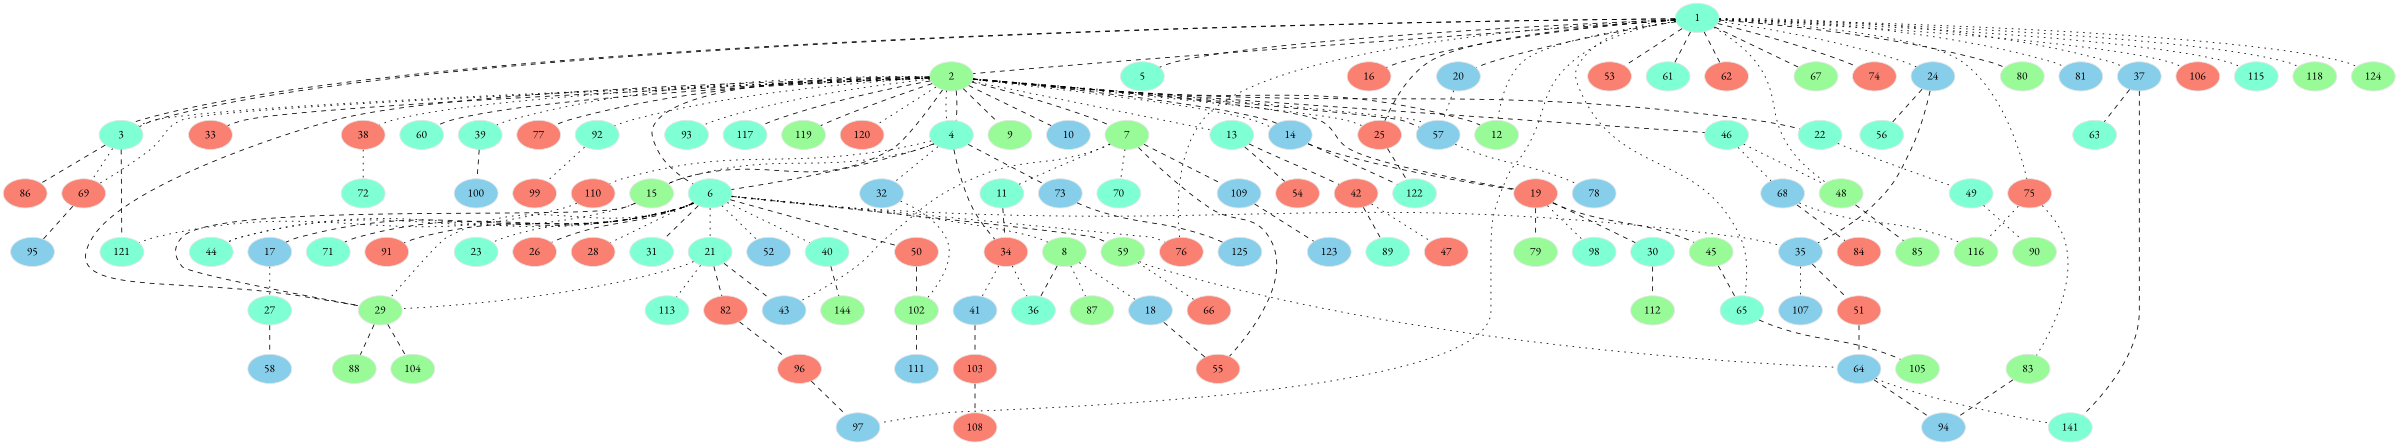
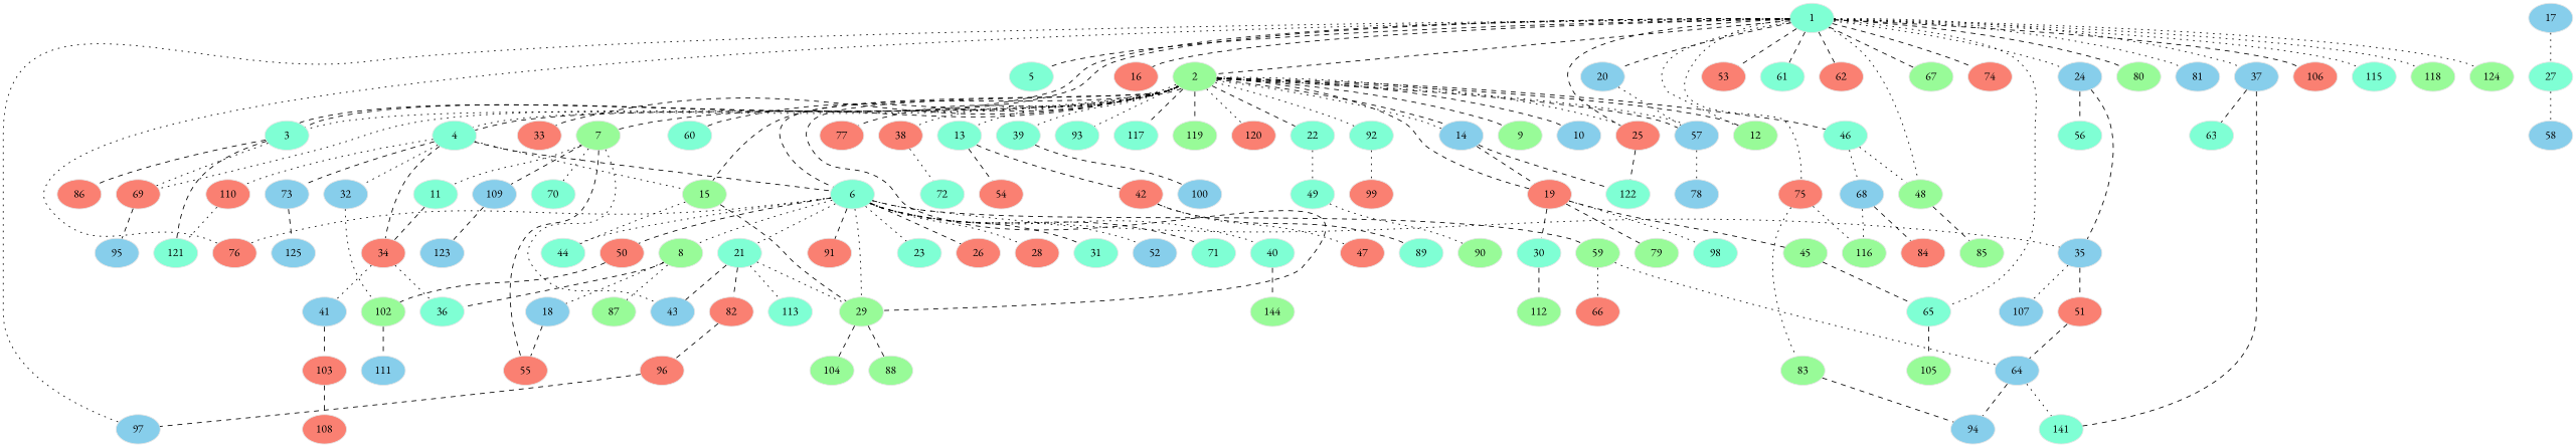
  graph {
    fontname="EB Garamond"
    node [color=gray90 fillcolor=aquamarine fontname="EB Garamond" style=filled]
    edge [fontname="EB Garamond" style=dashed]
    2 [fillcolor=palegreen]
    1
    3
    5
    12 [fillcolor=palegreen]
    16 [fillcolor=salmon]
    20 [fillcolor=skyblue]
    24 [fillcolor=skyblue]
    25 [fillcolor=salmon]
    37 [fillcolor=skyblue]
    48 [fillcolor=palegreen]
    53 [fillcolor=salmon]
    61
    62 [fillcolor=salmon]
    65
    67 [fillcolor=palegreen]
    74 [fillcolor=salmon]
    75 [fillcolor=salmon]
    76 [fillcolor=salmon]
    80 [fillcolor=palegreen]
    81 [fillcolor=skyblue]
    97 [fillcolor=skyblue]
    106 [fillcolor=salmon]
    115
    118 [fillcolor=palegreen]
    124 [fillcolor=palegreen]
    4
    6
    7 [fillcolor=palegreen]
    9 [fillcolor=palegreen]
    10 [fillcolor=skyblue]
    13
    14 [fillcolor=skyblue]
    15 [fillcolor=palegreen]
    19 [fillcolor=salmon]
    22
    29 [fillcolor=palegreen]
    33 [fillcolor=salmon]
    38 [fillcolor=salmon]
    39
    46
    57 [fillcolor=skyblue]
    60
    69 [fillcolor=salmon]
    77 [fillcolor=salmon]
    92
    93
    117
    119 [fillcolor=palegreen]
    120 [fillcolor=salmon]
    86 [fillcolor=salmon]
    121
    35 [fillcolor=skyblue]
    56
    122
    63
    n57 [label=141]
    85 [fillcolor=palegreen]
    105 [fillcolor=palegreen]
    116 [fillcolor=palegreen]
    83 [fillcolor=palegreen]
    32 [fillcolor=skyblue]
    34 [fillcolor=salmon]
    73 [fillcolor=skyblue]
    110 [fillcolor=salmon]
    8 [fillcolor=palegreen]
    17 [fillcolor=skyblue]
    21
    23
    26 [fillcolor=salmon]
    28 [fillcolor=salmon]
    31
    40
    44
    50 [fillcolor=salmon]
    52 [fillcolor=skyblue]
    59 [fillcolor=palegreen]
    71
    91 [fillcolor=salmon]
    11
    43 [fillcolor=skyblue]
    55 [fillcolor=salmon]
    70
    109 [fillcolor=skyblue]
    42 [fillcolor=salmon]
    54 [fillcolor=salmon]
    30
    45 [fillcolor=palegreen]
    79 [fillcolor=palegreen]
    98
    49
    88 [fillcolor=palegreen]
    104 [fillcolor=palegreen]
    72
    100 [fillcolor=skyblue]
    68 [fillcolor=skyblue]
    78 [fillcolor=skyblue]
    95 [fillcolor=skyblue]
    99 [fillcolor=salmon]
    102 [fillcolor=palegreen]
    36
    41 [fillcolor=skyblue]
    125 [fillcolor=skyblue]
    18 [fillcolor=skyblue]
    87 [fillcolor=palegreen]
    27
    82 [fillcolor=salmon]
    113
    51 [fillcolor=salmon]
    107 [fillcolor=skyblue]
    n111 [fillcolor=palegreen label=144]
    64 [fillcolor=skyblue]
    66 [fillcolor=salmon]
    123 [fillcolor=skyblue]
    47 [fillcolor=salmon]
    89
    58 [fillcolor=skyblue]
    112 [fillcolor=palegreen]
    96 [fillcolor=salmon]
    90 [fillcolor=palegreen]
    111 [fillcolor=skyblue]
    103 [fillcolor=salmon]
    108 [fillcolor=salmon]
    84 [fillcolor=salmon]
    94 [fillcolor=skyblue]
    2 -- 3 [style=dotted]
    2 -- 12
    2 -- 25 [style=dotted]
    2 -- 4 [style=dotted]
    2 -- 4
    2 -- 6
    2 -- 7
    2 -- 9
    2 -- 10
    2 -- 13 [style=dotted]
    2 -- 14 [style=dotted]
    2 -- 14
    2 -- 15
    2 -- 19
    2 -- 22
    2 -- 29
    2 -- 33
    2 -- 38 [style=dotted]
    2 -- 39 [style=dotted]
    2 -- 46
    2 -- 57
    2 -- 57 [style=dotted]
    2 -- 60
    2 -- 69 [style=dotted]
    2 -- 77
    2 -- 92 [style=dotted]
    2 -- 93 [style=dotted]
    2 -- 117
    2 -- 119
    2 -- 120 [style=dotted]
    1 -- 2
    1 -- 3
    1 -- 3
    1 -- 5
    1 -- 12 [style=dotted]
    1 -- 16
    1 -- 20
    1 -- 24 [style=dotted]
    1 -- 25
    1 -- 37 [style=dotted]
    1 -- 48 [style=dotted]
    1 -- 53
    1 -- 61
    1 -- 62
    1 -- 65 [style=dotted]
    1 -- 67
    1 -- 74
    1 -- 75 [style=dotted]
    1 -- 76 [style=dotted]
    1 -- 80
    1 -- 81 [style=dotted]
    1 -- 97 [style=dotted]
-   1 -- 106 [style=dotted]
+   1 -- 106
    1 -- 115 [style=dotted]
    1 -- 118 [style=dotted]
    1 -- 124 [style=dotted]
    3 -- 69 [style=dotted]
    3 -- 86
    3 -- 121
    20 -- 57 [style=dotted]
    24 -- 35
    24 -- 56
    25 -- 122
    37 -- 63
    37 -- n57
    48 -- 85
    65 -- 105
    75 -- 116 [style=dotted]
    75 -- 83 [style=dotted]
    4 -- 6
    4 -- 15 [style=dotted]
    4 -- 32 [style=dotted]
    4 -- 34
    4 -- 73
    4 -- 110 [style=dotted]
    6 -- 76 [style=dotted]
    6 -- 29 [style=dotted]
    6 -- 35 [style=dotted]
    6 -- 8 [style=dotted]
-   6 -- 17
    6 -- 21 [style=dotted]
    6 -- 23 [style=dotted]
    6 -- 26
    6 -- 28 [style=dotted]
    6 -- 31
    6 -- 40 [style=dotted]
    6 -- 44 [style=dotted]
    6 -- 50
    6 -- 52 [style=dotted]
    6 -- 59
    6 -- 71
    6 -- 91
    7 -- 11 [style=dotted]
    7 -- 43 [style=dotted]
    7 -- 55
    7 -- 70 [style=dotted]
    7 -- 109
    13 -- 42
    13 -- 54
    14 -- 19
    14 -- 122
    15 -- 29
    15 -- 44 [style=dotted]
    19 -- 30
    19 -- 45
    19 -- 79
    19 -- 98 [style=dotted]
    22 -- 49 [style=dotted]
    29 -- 88
    29 -- 104
    38 -- 72 [style=dotted]
    39 -- 100
    46 -- 48 [style=dotted]
    46 -- 68 [style=dotted]
    57 -- 78 [style=dotted]
    69 -- 95
    92 -- 99 [style=dotted]
    35 -- 51
    35 -- 107 [style=dotted]
    83 -- 94
    32 -- 102 [style=dotted]
    34 -- 36 [style=dotted]
    34 -- 41 [style=dotted]
    73 -- 125
    110 -- 121 [style=dotted]
    8 -- 36
    8 -- 18 [style=dotted]
    8 -- 87 [style=dotted]
    17 -- 27 [style=dotted]
    21 -- 29 [style=dotted]
    21 -- 43
    21 -- 82
    21 -- 113 [style=dotted]
    40 -- n111
    50 -- 102
    59 -- 64 [style=dotted]
    59 -- 66 [style=dotted]
    11 -- 34
    109 -- 123
    42 -- 47 [style=dotted]
    42 -- 89
    30 -- 112
    45 -- 65
    49 -- 90 [style=dotted]
    68 -- 116 [style=dotted]
    68 -- 84
    102 -- 111
    41 -- 103
    18 -- 55
-   27 -- 58
+   27 -- 58 [style=dotted]
    82 -- 96
    51 -- 64
    64 -- n57 [style=dotted]
    64 -- 94
    96 -- 97
    103 -- 108
  }
